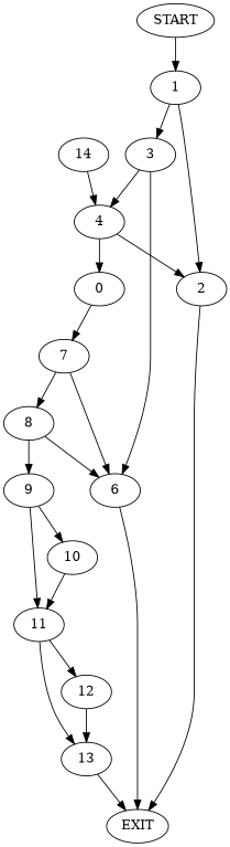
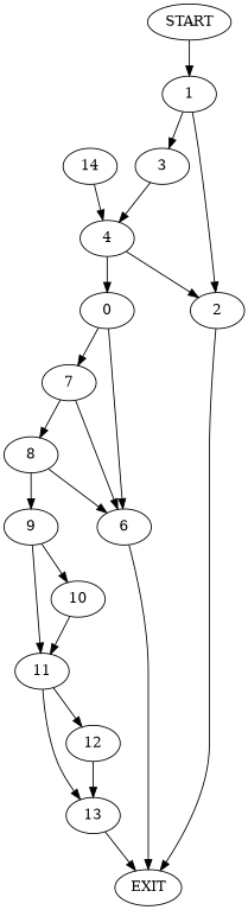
  digraph {
    n1 [label=START]
    1
    2
    3
    n5 [label=EXIT]
    4
    n7 [label=0]
    6
    7
    8
    9
    10
    11
    12
    13
    14
    n1 -> 1
    1 -> 2
    1 -> 3
    2 -> n5
    3 -> 4
    4 -> 2
    4 -> n7
-   3 -> 6
+   n7 -> 6
    n7 -> 7
    6 -> n5
    7 -> 6
    7 -> 8
    8 -> 6
    8 -> 9
    9 -> 10
    9 -> 11
    10 -> 11
    11 -> 12
    11 -> 13
    12 -> 13
    13 -> n5
    14 -> 4
  }
